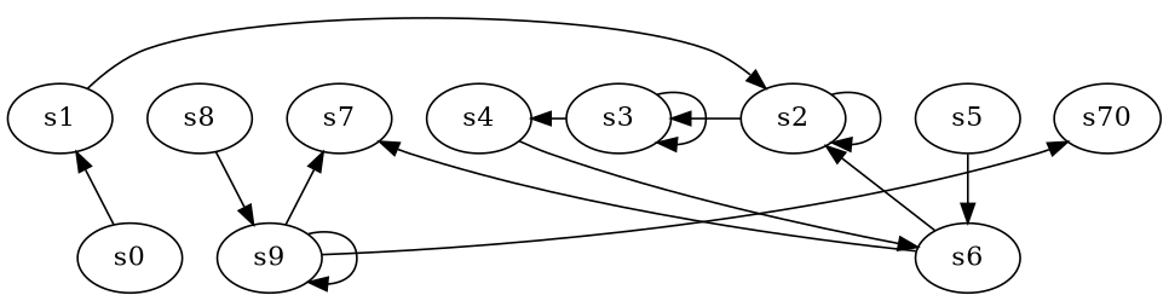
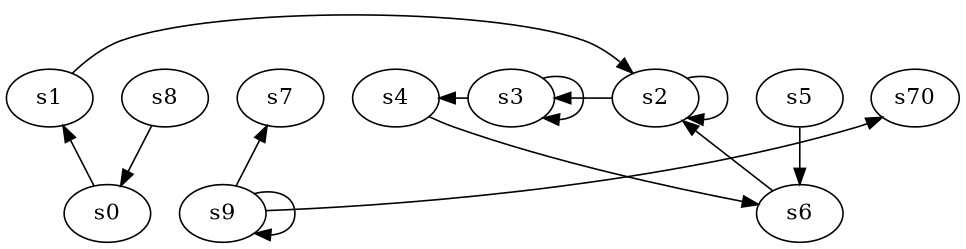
  digraph {
    node [player=0]
    s1 [player=1]
    s0
    s2
    s3 [player=1]
    s4
    s6
    s5 [player=1]
    s7 [player=1]
    s9 [player=1]
    s8
    n11 [label=s70]
    s1 -> s2 [constraint="time == 1 || time == 5"]
    s0 -> s1 [constraint="time % 4 == 2"]
    s2 -> s2 [constraint="time % 3 == 0"]
    s2 -> s3 [constraint="time == 19"]
    s3 -> s3 [constraint="time % 4 == 0"]
    s3 -> s4 [constraint="time == 5 || time == 8 || time == 14 || time == 18"]
    s4 -> s6 [constraint="time == 7 || time == 12 || time == 19"]
    s6 -> s2 [constraint="!(time % 3 == 0)"]
-   s6 -> s7 [constraint="time == 9 || time == 19"]
    s5 -> s6
    s9 -> s7 [constraint="!(time % 3 == 0)"]
    s9 -> s9 [constraint="time % 2 == 0"]
    s9 -> n11 [constraint="time == 7 || time == 14"]
-   s8 -> s9
+   s8 -> s0
  }
